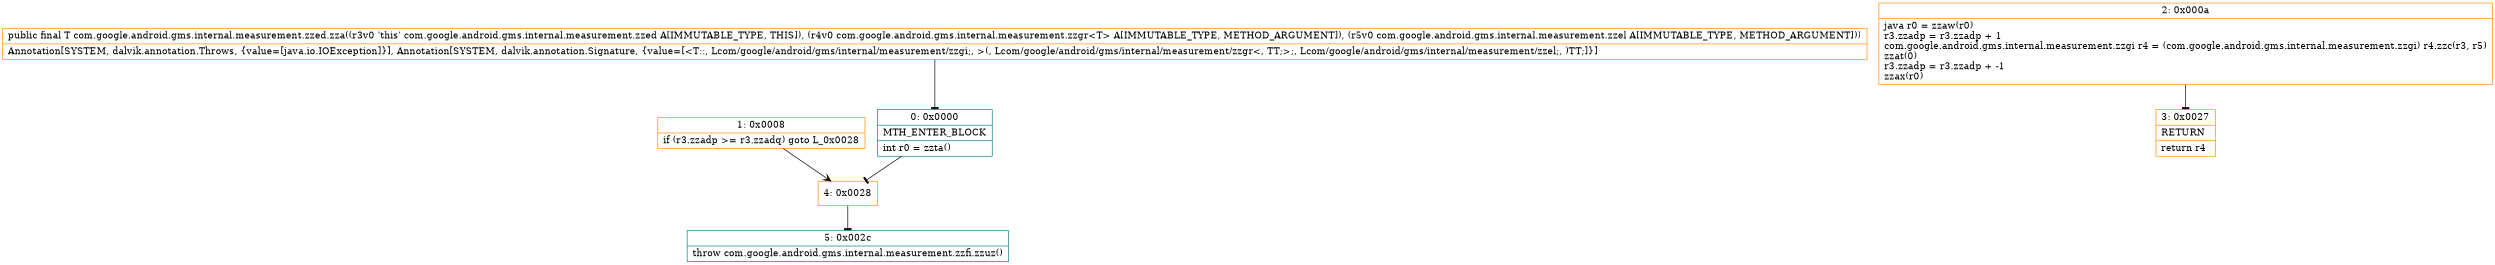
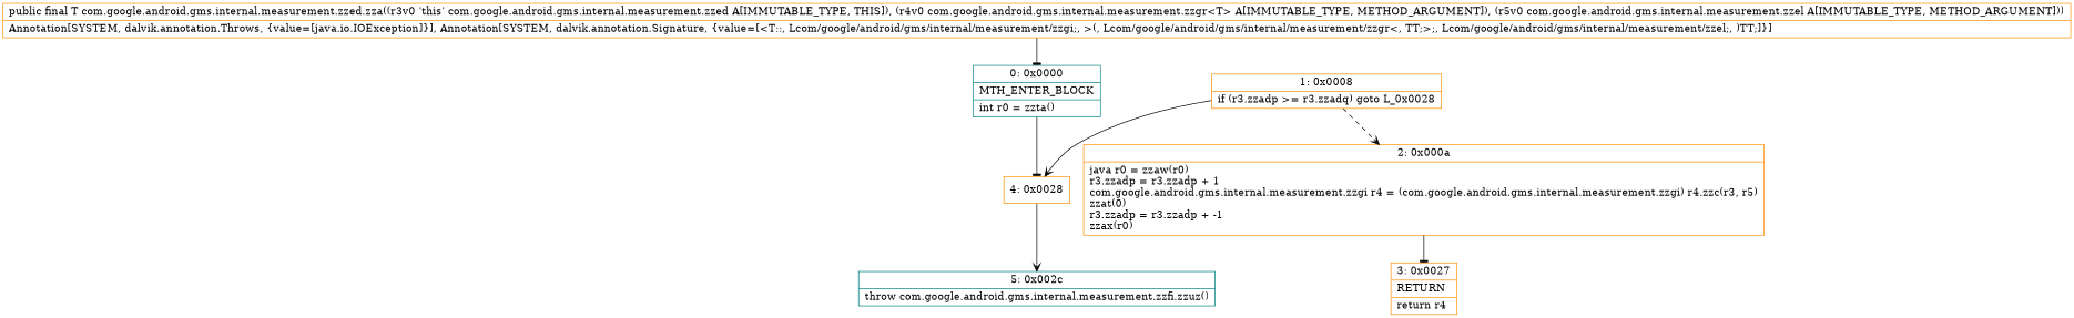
  digraph {
    node [color=darkorange shape=record]
    edge [arrowhead=tee]
    n1 [color=teal label="{0\:\ 0x0000|MTH_ENTER_BLOCK\l|int r0 = zzta()\l}"]
    n2 [label="{4\:\ 0x0028}"]
    n3 [label="{1\:\ 0x0008|if (r3.zzadp \>= r3.zzadq) goto L_0x0028\l}"]
    n4 [label="{2\:\ 0x000a|java r0 = zzaw(r0)\lr3.zzadp = r3.zzadp + 1\lcom.google.android.gms.internal.measurement.zzgi r4 = (com.google.android.gms.internal.measurement.zzgi) r4.zzc(r3, r5)\lzzat(0)\lr3.zzadp = r3.zzadp + \-1\lzzax(r0)\l}"]
    n5 [label="{3\:\ 0x0027|RETURN\l|return r4\l}"]
    n6 [color=teal label="{5\:\ 0x002c|throw com.google.android.gms.internal.measurement.zzfi.zzuz()\l}"]
    n7 [label="{public final T com.google.android.gms.internal.measurement.zzed.zza((r3v0 'this' com.google.android.gms.internal.measurement.zzed A[IMMUTABLE_TYPE, THIS]), (r4v0 com.google.android.gms.internal.measurement.zzgr\<T\> A[IMMUTABLE_TYPE, METHOD_ARGUMENT]), (r5v0 com.google.android.gms.internal.measurement.zzel A[IMMUTABLE_TYPE, METHOD_ARGUMENT]))  | Annotation[SYSTEM, dalvik.annotation.Throws, \{value=[java.io.IOException]\}], Annotation[SYSTEM, dalvik.annotation.Signature, \{value=[\<T::, Lcom\/google\/android\/gms\/internal\/measurement\/zzgi;, \>(, Lcom\/google\/android\/gms\/internal\/measurement\/zzgr\<, TT;\>;, Lcom\/google\/android\/gms\/internal\/measurement\/zzel;, )TT;]\}]\l}"]
    n1 -> n2
-   n2 -> n6
+   n2 -> n6 [arrowhead=vee]
    n3 -> n2 [arrowhead=vee]
+   n3 -> n4 [arrowhead=vee style=dashed]
    n4 -> n5
    n7 -> n1
  }
